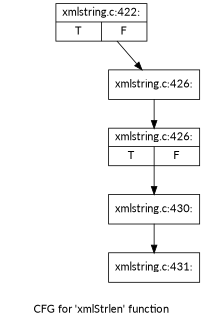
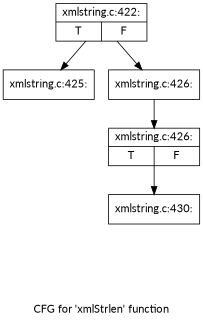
  digraph {
    fontname=Lato
    label="CFG for 'xmlStrlen' function"
    node [fontname=Lato shape=record]
    edge [fontname=Lato]
    n1 [label="{xmlstring.c:422:|{<s0>T|<s1>F}}"]
+   n2 [label="{xmlstring.c:425:}"]
    n3 [label="{xmlstring.c:426:}"]
    n4 [label="{xmlstring.c:426:|{<s0>T|<s1>F}}"]
-   n5 [label="{xmlstring.c:431:}"]
    n6 [label="{xmlstring.c:430:}"]
+   n1 -> n2
    n1 -> n3
    n3 -> n4
    n4 -> n6
-   n6 -> n5
  }
